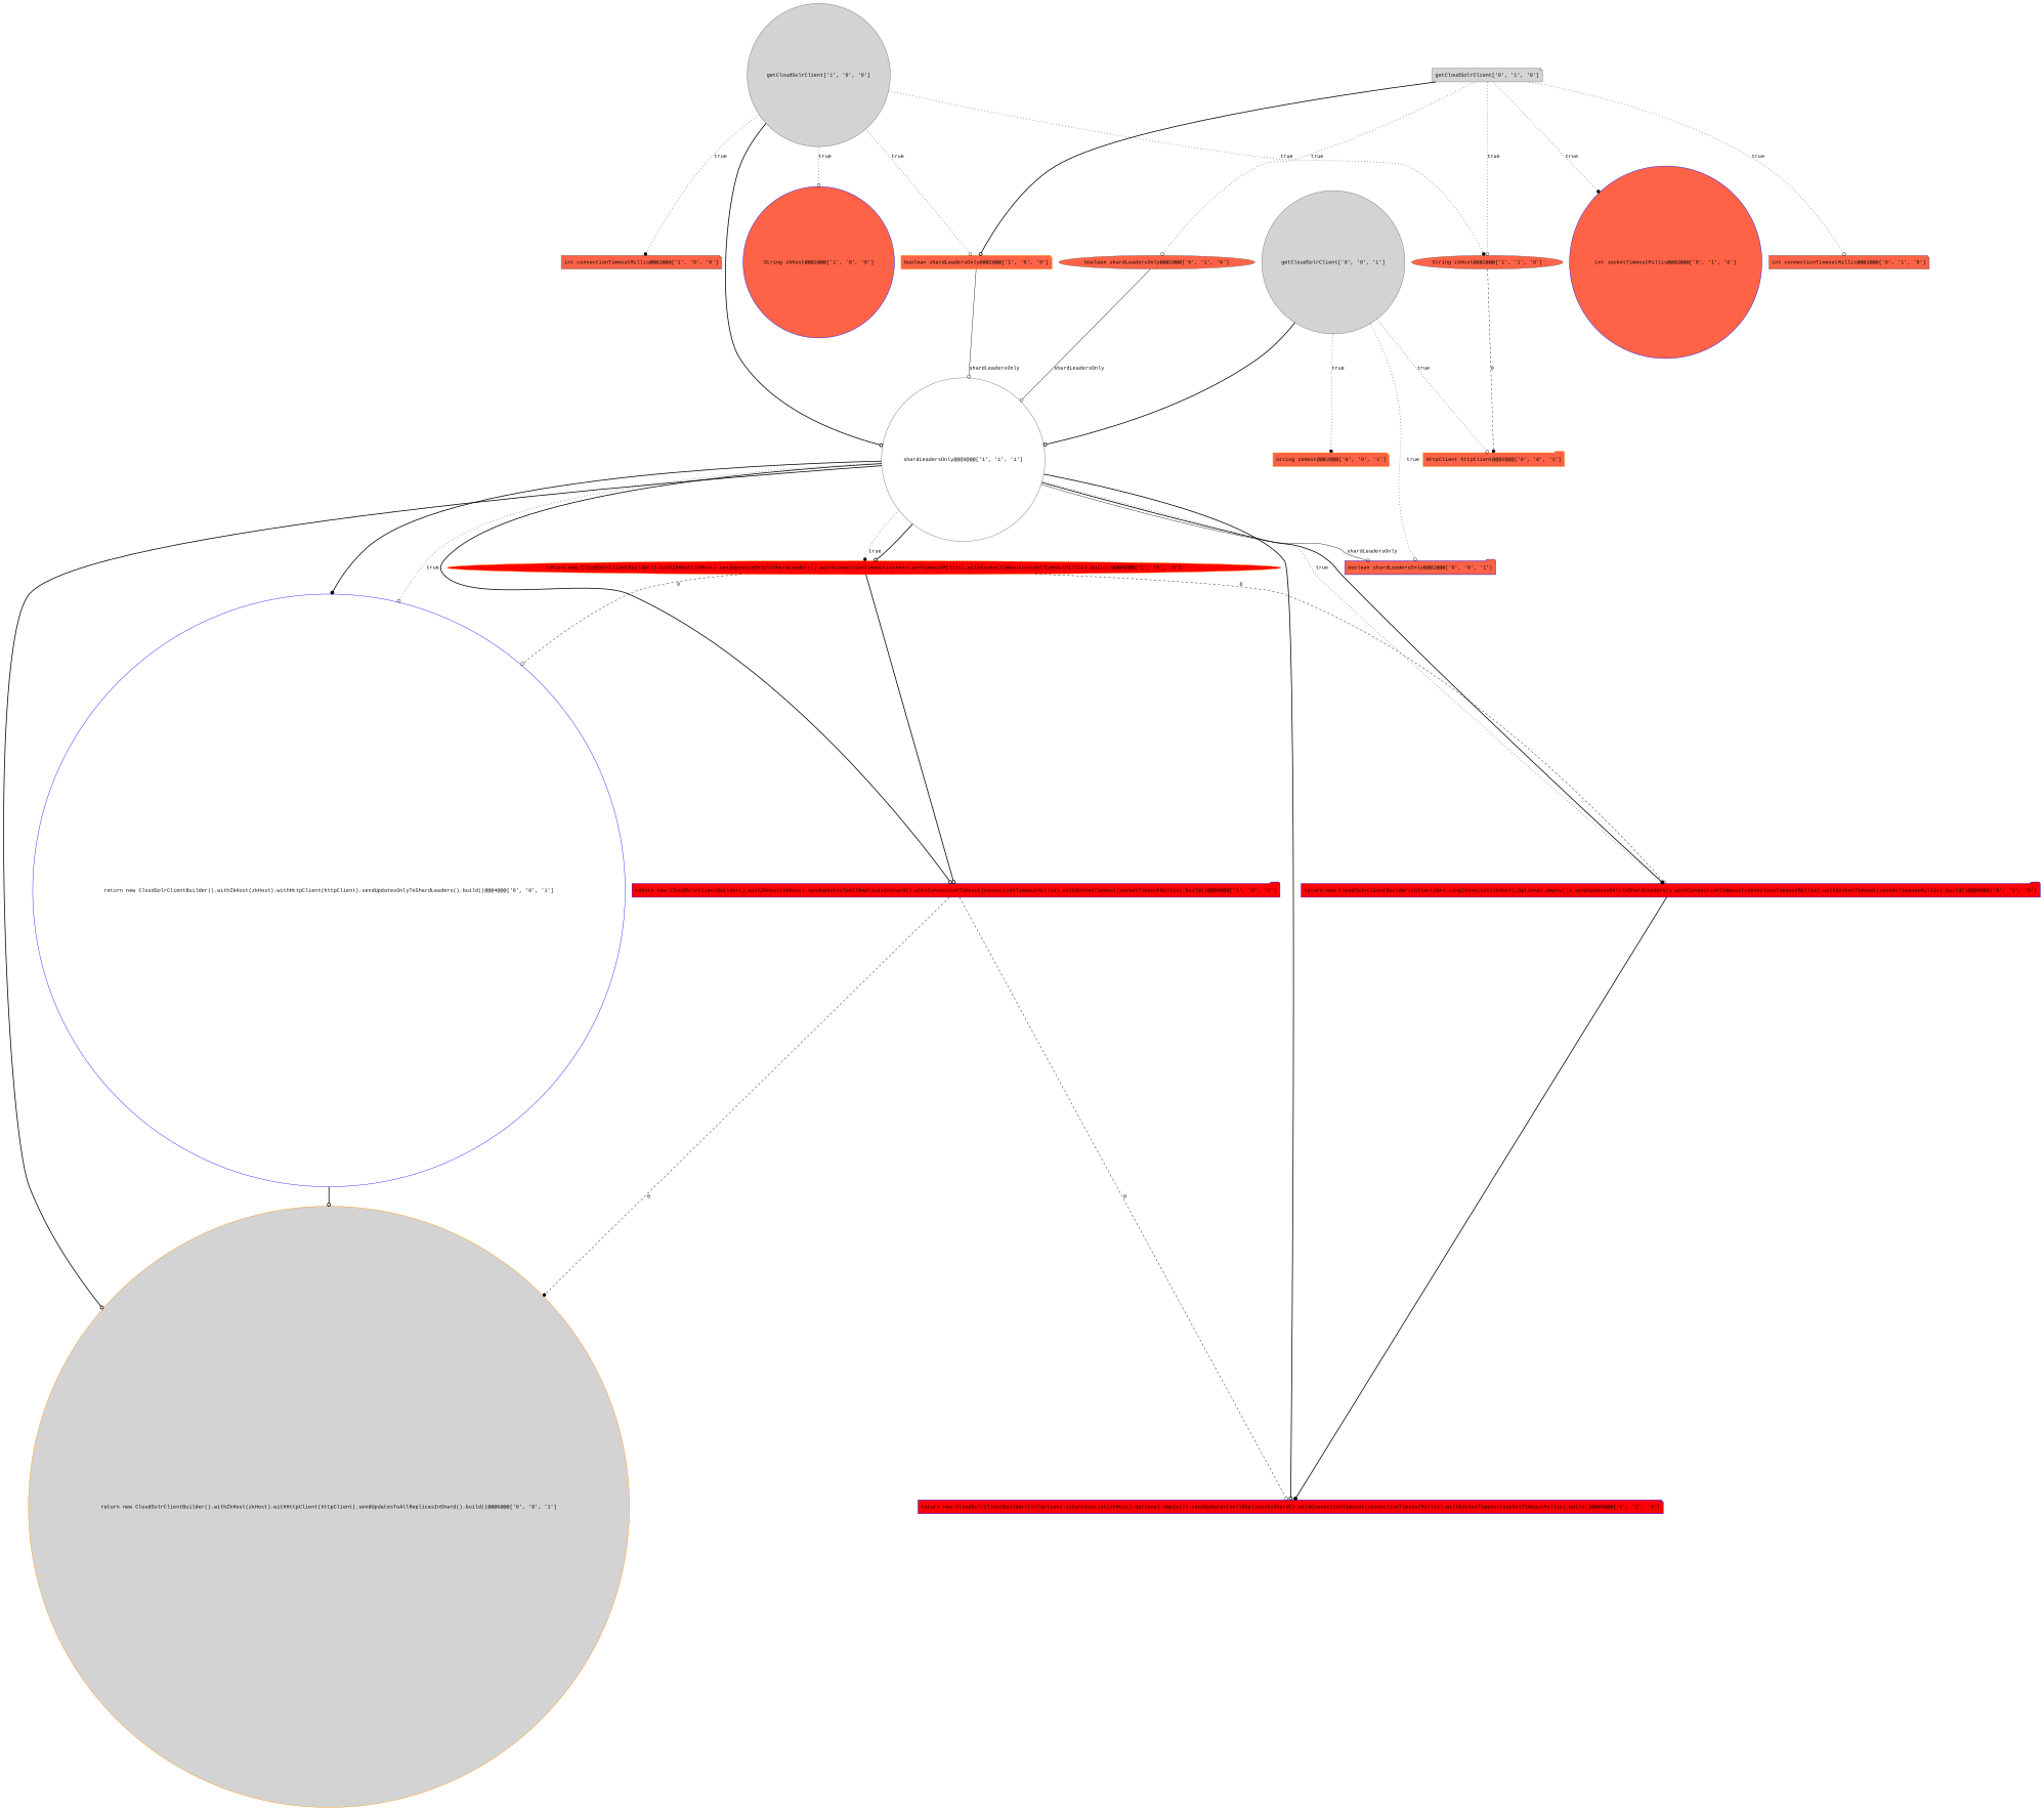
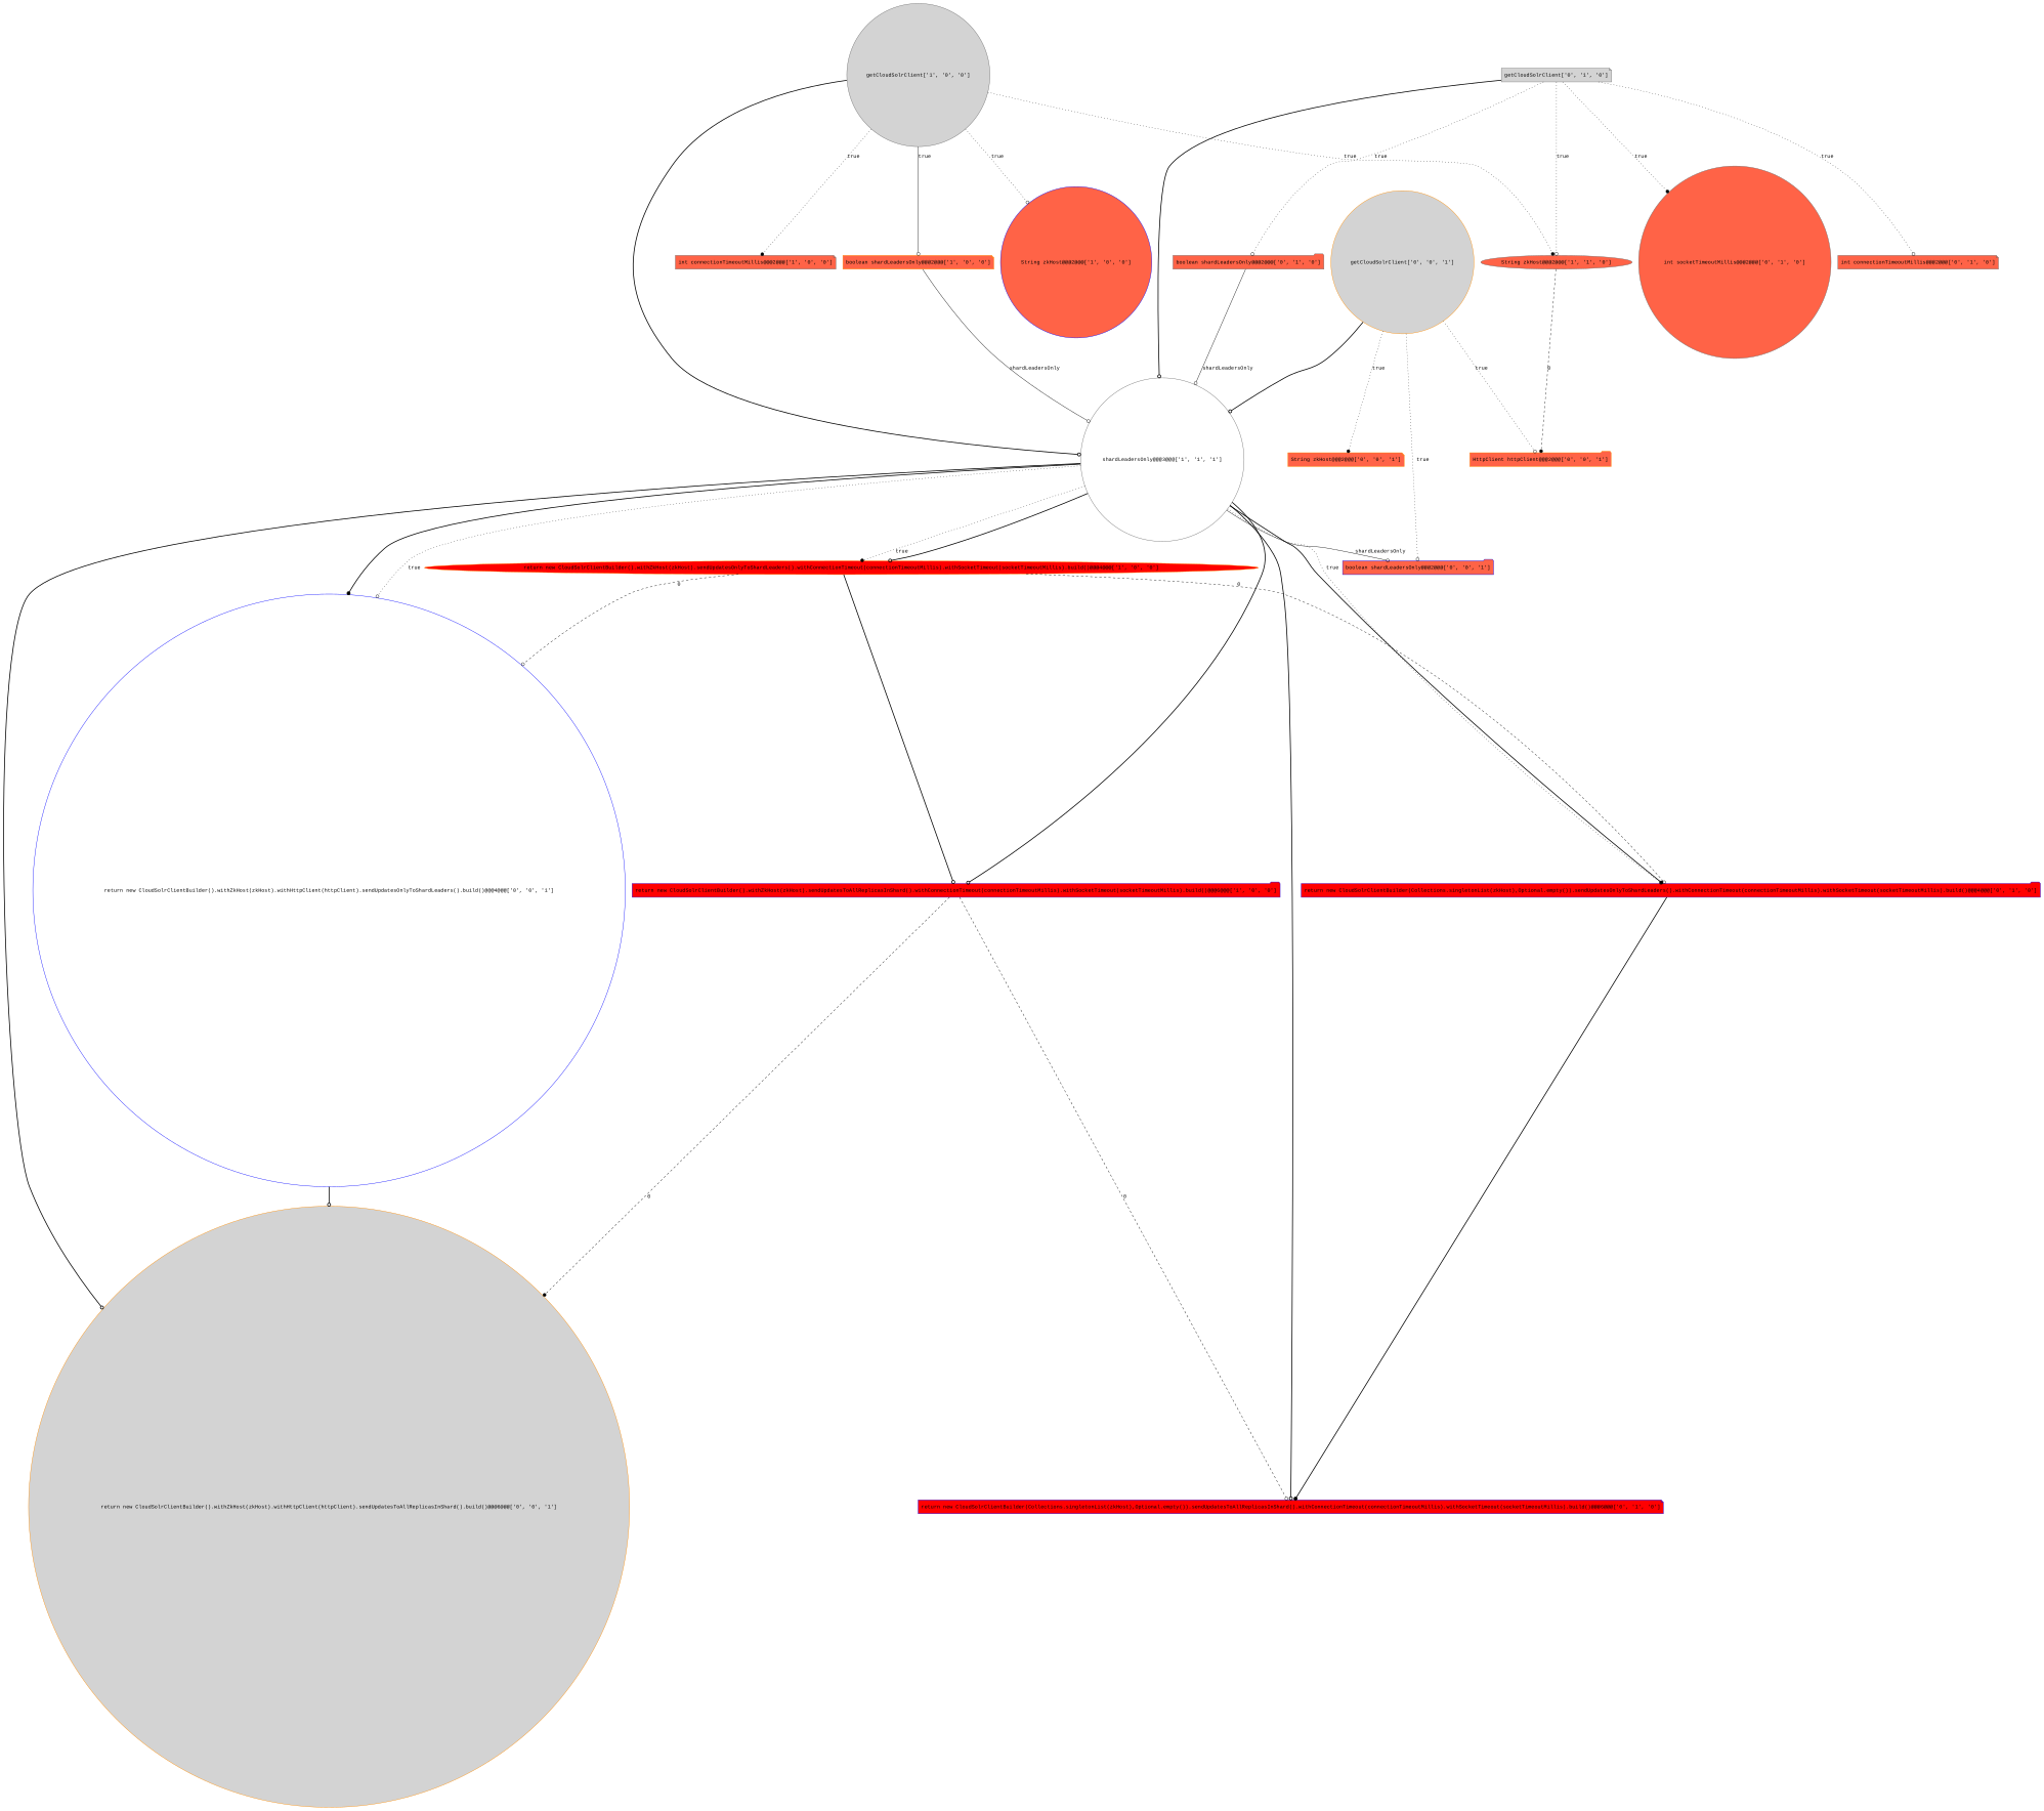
  digraph {
    fontname="Liberation Mono"
    node [color=gray40 fillcolor=tomato fontname="Liberation Mono" shape=circle style=filled]
    edge [arrowhead=odot fontname="Liberation Mono" style=dotted]
    n1 [color=darkorange label="String zkHost@@@2@@@['0', '0', '1']" shape=note]
    n2 [label="int connectionTimeoutMillis@@@2@@@['1', '0', '0']" shape=note]
    n3 [color=blue fillcolor=red label="return new CloudSolrClientBuilder().withZkHost(zkHost).sendUpdatesToAllReplicasInShard().withConnectionTimeout(connectionTimeoutMillis).withSocketTimeout(socketTimeoutMillis).build()@@@6@@@['1', '0', '0']" shape=folder]
    n4 [color=darkorange fillcolor=lightgray label="return new CloudSolrClientBuilder().withZkHost(zkHost).withHttpClient(httpClient).sendUpdatesToAllReplicasInShard().build()@@@6@@@['0', '0', '1']"]
    n5 [color=blue fillcolor=red label="return new CloudSolrClientBuilder(Collections.singletonList(zkHost),Optional.empty()).sendUpdatesToAllReplicasInShard().withConnectionTimeout(connectionTimeoutMillis).withSocketTimeout(socketTimeoutMillis).build()@@@6@@@['0', '1', '0']" shape=note]
    n6 [color=blue fillcolor=white label="return new CloudSolrClientBuilder().withZkHost(zkHost).withHttpClient(httpClient).sendUpdatesOnlyToShardLeaders().build()@@@4@@@['0', '0', '1']"]
    n7 [color=blue label="boolean shardLeadersOnly@@@2@@@['0', '0', '1']" shape=folder]
    n8 [fillcolor=white label="shardLeadersOnly@@@3@@@['1', '1', '1']"]
    n9 [color=blue fillcolor=red label="return new CloudSolrClientBuilder(Collections.singletonList(zkHost),Optional.empty()).sendUpdatesOnlyToShardLeaders().withConnectionTimeout(connectionTimeoutMillis).withSocketTimeout(socketTimeoutMillis).build()@@@4@@@['0', '1', '0']" shape=folder]
    n10 [color=darkorange fillcolor=red label="return new CloudSolrClientBuilder().withZkHost(zkHost).sendUpdatesOnlyToShardLeaders().withConnectionTimeout(connectionTimeoutMillis).withSocketTimeout(socketTimeoutMillis).build()@@@4@@@['1', '0', '0']" shape=ellipse]
    n11 [fillcolor=lightgray label="getCloudSolrClient['1', '0', '0']"]
    n12 [label="String zkHost@@@2@@@['1', '1', '0']" shape=ellipse]
    n13 [color=blue label="String zkHost@@@2@@@['1', '0', '0']"]
    n14 [color=darkorange label="boolean shardLeadersOnly@@@2@@@['1', '0', '0']" shape=note]
    n15 [color=darkorange label="HttpClient httpClient@@@2@@@['0', '0', '1']" shape=folder]
    n16 [fillcolor=lightgray label="getCloudSolrClient['0', '1', '0']" shape=note]
-   n17 [color=blue label="int socketTimeoutMillis@@@2@@@['0', '1', '0']"]
-   n18 [label="boolean shardLeadersOnly@@@2@@@['0', '1', '0']" shape=ellipse]
+   n17 [label="int socketTimeoutMillis@@@2@@@['0', '1', '0']"]
+   n18 [label="boolean shardLeadersOnly@@@2@@@['0', '1', '0']" shape=folder]
    n19 [label="int connectionTimeoutMillis@@@2@@@['0', '1', '0']" shape=note]
-   n20 [fillcolor=lightgray label="getCloudSolrClient['0', '0', '1']"]
+   n20 [color=darkorange fillcolor=lightgray label="getCloudSolrClient['0', '0', '1']"]
    n3 -> n4 [arrowhead=dot label=0 style=dashed]
    n3 -> n5 [label=0 style=dashed]
    n6 -> n4 [style=bold]
    n8 -> n3 [style=bold]
    n8 -> n4 [style=bold]
    n8 -> n5 [style=bold]
    n8 -> n6 [arrowhead=dot style=bold]
    n8 -> n6 [label=true]
    n8 -> n7 [label=shardLeadersOnly style=solid]
    n8 -> n9 [label=true]
    n8 -> n9 [arrowhead=dot style=bold]
    n8 -> n10 [style=bold]
    n8 -> n10 [arrowhead=dot label=true]
    n9 -> n5 [arrowhead=dot style=bold]
    n10 -> n3 [style=bold]
    n10 -> n6 [label=0 style=dashed]
    n10 -> n9 [label=0 style=dashed]
    n11 -> n2 [arrowhead=dot label=true]
    n11 -> n8 [style=bold]
    n11 -> n12 [arrowhead=dot label=true]
    n11 -> n13 [label=true]
-   n11 -> n14 [label=true]
+   n11 -> n14 [label=true style=solid]
    n12 -> n15 [arrowhead=dot label=0 style=dashed]
    n14 -> n8 [label=shardLeadersOnly style=solid]
-   n16 -> n14 [style=bold]
+   n16 -> n8 [style=bold]
    n16 -> n12 [label=true]
    n16 -> n17 [arrowhead=dot label=true]
    n16 -> n18 [label=true]
    n16 -> n19 [label=true]
    n18 -> n8 [label=shardLeadersOnly style=solid]
    n20 -> n1 [arrowhead=dot label=true]
    n20 -> n7 [label=true]
    n20 -> n8 [style=bold]
    n20 -> n15 [label=true]
  }
